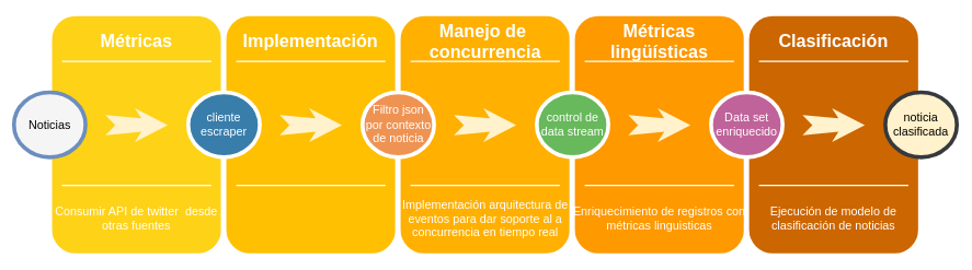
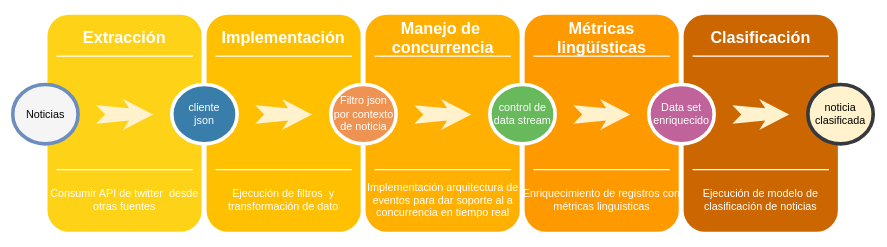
  <mxCell id="0" />
  <mxCell id="1" parent="0" />
  <mxCell id="2" value="" style="group" parent="1" vertex="1" connectable="0"><mxGeometry x="20" y="20" width="1435.26" height="370" as="geometry" /></mxCell>
  <mxCell id="3" value="" style="whiteSpace=wrap;html=1;rounded=1;shadow=0;strokeWidth=8;fontSize=20;align=center;fillColor=#FED217;strokeColor=#FFFFFF;" parent="2" vertex="1"><mxGeometry x="54" width="265.263" height="370" as="geometry" /></mxCell>
- <mxCell id="4" value="Métricas" style="text;html=1;strokeColor=none;fillColor=none;align=center;verticalAlign=middle;whiteSpace=wrap;rounded=0;shadow=0;fontSize=27;fontColor=#FFFFFF;fontStyle=1" parent="2" vertex="1"><mxGeometry x="54" y="17.209" width="265.263" height="51.628" as="geometry" /></mxCell>
+ <mxCell id="4" value="Extracción" style="text;html=1;strokeColor=none;fillColor=none;align=center;verticalAlign=middle;whiteSpace=wrap;rounded=0;shadow=0;fontSize=27;fontColor=#FFFFFF;fontStyle=1" parent="2" vertex="1"><mxGeometry x="54" y="17.209" width="265.263" height="51.628" as="geometry" /></mxCell>
  <mxCell id="5" value="&lt;font style=&quot;font-size: 18px&quot;&gt;Consumir API de twitter&amp;nbsp; desde otras fuentes&lt;/font&gt;" style="text;html=1;strokeColor=none;fillColor=none;align=center;verticalAlign=middle;whiteSpace=wrap;rounded=0;shadow=0;fontSize=14;fontColor=#FFFFFF;" parent="2" vertex="1"><mxGeometry x="54" y="275.349" width="265.263" height="77.442" as="geometry" /></mxCell>
  <mxCell id="6" value="" style="line;strokeWidth=2;html=1;rounded=0;shadow=0;fontSize=27;align=center;fillColor=none;strokeColor=#FFFFFF;" parent="2" vertex="1"><mxGeometry x="72.947" y="68.837" width="227.368" height="8.605" as="geometry" /></mxCell>
  <mxCell id="7" value="" style="line;strokeWidth=2;html=1;rounded=0;shadow=0;fontSize=27;align=center;fillColor=none;strokeColor=#FFFFFF;" parent="2" vertex="1"><mxGeometry x="72.947" y="258.14" width="227.368" height="8.605" as="geometry" /></mxCell>
  <mxCell id="8" value="&lt;font style=&quot;font-size: 18px&quot;&gt;Noticias&lt;/font&gt;" style="ellipse;whiteSpace=wrap;html=1;rounded=0;shadow=0;strokeWidth=6;fontSize=14;align=center;fillColor=#f5f5f5;strokeColor=#6c8ebf;" parent="2" vertex="1"><mxGeometry y="120.465" width="108.947" height="98.953" as="geometry" /></mxCell>
  <mxCell id="9" value="" style="html=1;shadow=0;dashed=0;align=center;verticalAlign=middle;shape=mxgraph.arrows2.stylisedArrow;dy=0.6;dx=40;notch=15;feather=0.4;rounded=0;strokeWidth=1;fontSize=27;strokeColor=none;fillColor=#fff2cc;" parent="2" vertex="1"><mxGeometry x="139.263" y="144.558" width="94.737" height="51.628" as="geometry" /></mxCell>
  <mxCell id="10" value="" style="whiteSpace=wrap;html=1;rounded=1;shadow=0;strokeWidth=8;fontSize=20;align=center;fillColor=#FFC001;strokeColor=#FFFFFF;" parent="2" vertex="1"><mxGeometry x="319.263" width="265.263" height="370" as="geometry" /></mxCell>
  <mxCell id="11" value="Implementación" style="text;html=1;strokeColor=none;fillColor=none;align=center;verticalAlign=middle;whiteSpace=wrap;rounded=0;shadow=0;fontSize=27;fontColor=#FFFFFF;fontStyle=1" parent="2" vertex="1"><mxGeometry x="319.263" y="17.209" width="265.263" height="51.628" as="geometry" /></mxCell>
+ <mxCell id="12" value="&lt;font style=&quot;font-size: 18px&quot;&gt;Ejecución de filtros&amp;nbsp; y transformación de dato&lt;/font&gt;" style="text;html=1;strokeColor=none;fillColor=none;align=center;verticalAlign=middle;whiteSpace=wrap;rounded=0;shadow=0;fontSize=14;fontColor=#FFFFFF;" parent="2" vertex="1"><mxGeometry x="319.263" y="275.349" width="265.263" height="77.442" as="geometry" /></mxCell>
  <mxCell id="13" value="" style="line;strokeWidth=2;html=1;rounded=0;shadow=0;fontSize=27;align=center;fillColor=none;strokeColor=#FFFFFF;" parent="2" vertex="1"><mxGeometry x="338.211" y="68.837" width="227.368" height="8.605" as="geometry" /></mxCell>
  <mxCell id="14" value="" style="line;strokeWidth=2;html=1;rounded=0;shadow=0;fontSize=27;align=center;fillColor=none;strokeColor=#FFFFFF;" parent="2" vertex="1"><mxGeometry x="338.211" y="258.14" width="227.368" height="8.605" as="geometry" /></mxCell>
- <mxCell id="15" value="&lt;font style=&quot;font-size: 18px&quot;&gt;cliente&lt;br&gt;escraper&lt;br&gt;&lt;/font&gt;" style="ellipse;whiteSpace=wrap;html=1;rounded=0;shadow=0;strokeWidth=6;fontSize=14;align=center;fillColor=#397DAA;strokeColor=#FFFFFF;fontColor=#FFFFFF;" parent="2" vertex="1"><mxGeometry x="265.263" y="120.465" width="108.947" height="98.953" as="geometry" /></mxCell>
+ <mxCell id="15" value="&lt;font style=&quot;font-size: 18px&quot;&gt;cliente&lt;br&gt;json&lt;br&gt;&lt;/font&gt;" style="ellipse;whiteSpace=wrap;html=1;rounded=0;shadow=0;strokeWidth=6;fontSize=14;align=center;fillColor=#397DAA;strokeColor=#FFFFFF;fontColor=#FFFFFF;" parent="2" vertex="1"><mxGeometry x="265.263" y="120.465" width="108.947" height="98.953" as="geometry" /></mxCell>
  <mxCell id="16" value="" style="html=1;shadow=0;dashed=0;align=center;verticalAlign=middle;shape=mxgraph.arrows2.stylisedArrow;dy=0.6;dx=40;notch=15;feather=0.4;rounded=0;strokeWidth=1;fontSize=27;strokeColor=none;fillColor=#fff2cc;" parent="2" vertex="1"><mxGeometry x="404.526" y="144.558" width="94.737" height="51.628" as="geometry" /></mxCell>
  <mxCell id="17" value="" style="whiteSpace=wrap;html=1;rounded=1;shadow=0;strokeWidth=8;fontSize=20;align=center;fillColor=#FFB001;strokeColor=#FFFFFF;" parent="2" vertex="1"><mxGeometry x="584.526" width="265.263" height="370" as="geometry" /></mxCell>
  <mxCell id="18" value="Manejo de&amp;nbsp;&lt;br&gt;concurrencia" style="text;html=1;strokeColor=none;fillColor=none;align=center;verticalAlign=middle;whiteSpace=wrap;rounded=0;shadow=0;fontSize=27;fontColor=#FFFFFF;fontStyle=1" parent="2" vertex="1"><mxGeometry x="584.526" y="17.209" width="265.263" height="51.628" as="geometry" /></mxCell>
  <mxCell id="19" value="&lt;font&gt;&lt;div style=&quot;font-size: 18px&quot;&gt;Implementación arquitectura de eventos para dar soporte al a concurrencia en tiempo real&lt;/div&gt;&lt;/font&gt;" style="text;html=1;strokeColor=none;fillColor=none;align=center;verticalAlign=middle;whiteSpace=wrap;rounded=0;shadow=0;fontSize=14;fontColor=#FFFFFF;" parent="2" vertex="1"><mxGeometry x="584.526" y="275.349" width="265.263" height="77.442" as="geometry" /></mxCell>
  <mxCell id="20" value="" style="line;strokeWidth=2;html=1;rounded=0;shadow=0;fontSize=27;align=center;fillColor=none;strokeColor=#FFFFFF;" parent="2" vertex="1"><mxGeometry x="603.474" y="68.837" width="227.368" height="8.605" as="geometry" /></mxCell>
  <mxCell id="21" value="" style="line;strokeWidth=2;html=1;rounded=0;shadow=0;fontSize=27;align=center;fillColor=none;strokeColor=#FFFFFF;" parent="2" vertex="1"><mxGeometry x="603.474" y="258.14" width="227.368" height="8.605" as="geometry" /></mxCell>
  <mxCell id="22" value="&lt;div&gt;&lt;span style=&quot;font-size: 18px&quot;&gt;Filtro json&lt;/span&gt;&lt;/div&gt;&lt;div&gt;&lt;span style=&quot;font-size: 18px&quot;&gt;por contexto de noticia&lt;/span&gt;&lt;/div&gt;" style="ellipse;whiteSpace=wrap;html=1;rounded=0;shadow=0;strokeWidth=6;fontSize=14;align=center;fillColor=#EF9353;strokeColor=#FFFFFF;fontColor=#FFFFFF;" parent="2" vertex="1"><mxGeometry x="530.526" y="120.465" width="108.947" height="98.953" as="geometry" /></mxCell>
  <mxCell id="23" value="" style="html=1;shadow=0;dashed=0;align=center;verticalAlign=middle;shape=mxgraph.arrows2.stylisedArrow;dy=0.6;dx=40;notch=15;feather=0.4;rounded=0;strokeWidth=1;fontSize=27;strokeColor=none;fillColor=#fff2cc;" parent="2" vertex="1"><mxGeometry x="669.789" y="144.558" width="94.737" height="51.628" as="geometry" /></mxCell>
  <mxCell id="24" value="" style="whiteSpace=wrap;html=1;rounded=1;shadow=0;strokeWidth=8;fontSize=20;align=center;fillColor=#FE9900;strokeColor=#FFFFFF;" parent="2" vertex="1"><mxGeometry x="849.789" width="265.263" height="370" as="geometry" /></mxCell>
  <mxCell id="25" value="Métricas &lt;br&gt;lingüísticas" style="text;html=1;strokeColor=none;fillColor=none;align=center;verticalAlign=middle;whiteSpace=wrap;rounded=0;shadow=0;fontSize=27;fontColor=#FFFFFF;fontStyle=1" parent="2" vertex="1"><mxGeometry x="849.789" y="17.209" width="265.263" height="51.628" as="geometry" /></mxCell>
  <mxCell id="26" value="&lt;font style=&quot;font-size: 18px&quot;&gt;Enriquecimiento de registros con métricas linguisticas&lt;/font&gt;" style="text;html=1;strokeColor=none;fillColor=none;align=center;verticalAlign=middle;whiteSpace=wrap;rounded=0;shadow=0;fontSize=14;fontColor=#FFFFFF;" parent="2" vertex="1"><mxGeometry x="849.789" y="275.349" width="265.263" height="77.442" as="geometry" /></mxCell>
  <mxCell id="27" value="" style="line;strokeWidth=2;html=1;rounded=0;shadow=0;fontSize=27;align=center;fillColor=none;strokeColor=#FFFFFF;" parent="2" vertex="1"><mxGeometry x="868.737" y="68.837" width="227.368" height="8.605" as="geometry" /></mxCell>
  <mxCell id="28" value="" style="line;strokeWidth=2;html=1;rounded=0;shadow=0;fontSize=27;align=center;fillColor=none;strokeColor=#FFFFFF;" parent="2" vertex="1"><mxGeometry x="868.737" y="258.14" width="227.368" height="8.605" as="geometry" /></mxCell>
  <mxCell id="29" value="&lt;span style=&quot;font-size: 18px&quot;&gt;control de data stream&lt;/span&gt;" style="ellipse;whiteSpace=wrap;html=1;rounded=0;shadow=0;strokeWidth=6;fontSize=14;align=center;fillColor=#68B85C;strokeColor=#FFFFFF;fontColor=#FFFFFF;" parent="2" vertex="1"><mxGeometry x="795.789" y="120.465" width="108.947" height="98.953" as="geometry" /></mxCell>
  <mxCell id="30" value="" style="html=1;shadow=0;dashed=0;align=center;verticalAlign=middle;shape=mxgraph.arrows2.stylisedArrow;dy=0.6;dx=40;notch=15;feather=0.4;rounded=0;strokeWidth=1;fontSize=27;strokeColor=none;fillColor=#fff2cc;" parent="2" vertex="1"><mxGeometry x="935.053" y="144.558" width="94.737" height="51.628" as="geometry" /></mxCell>
  <mxCell id="31" value="" style="whiteSpace=wrap;html=1;rounded=1;shadow=0;strokeWidth=8;fontSize=20;align=center;strokeColor=#FFFFFF;fillColor=#CC6600;" parent="2" vertex="1"><mxGeometry x="1115.049" width="265.263" height="370" as="geometry" /></mxCell>
  <mxCell id="32" value="Clasificación" style="text;html=1;strokeColor=none;fillColor=none;align=center;verticalAlign=middle;whiteSpace=wrap;rounded=0;shadow=0;fontSize=27;fontColor=#FFFFFF;fontStyle=1" parent="2" vertex="1"><mxGeometry x="1115.049" y="17.209" width="265.263" height="51.628" as="geometry" /></mxCell>
  <mxCell id="33" value="&lt;font style=&quot;font-size: 18px&quot;&gt;Ejecución de modelo de clasificación de noticias&lt;/font&gt;" style="text;html=1;strokeColor=none;fillColor=none;align=center;verticalAlign=middle;whiteSpace=wrap;rounded=0;shadow=0;fontSize=14;fontColor=#FFFFFF;" parent="2" vertex="1"><mxGeometry x="1115.049" y="275.349" width="265.263" height="77.442" as="geometry" /></mxCell>
  <mxCell id="34" value="" style="line;strokeWidth=2;html=1;rounded=0;shadow=0;fontSize=27;align=center;fillColor=none;strokeColor=#FFFFFF;" parent="2" vertex="1"><mxGeometry x="1133.997" y="68.837" width="227.368" height="8.605" as="geometry" /></mxCell>
  <mxCell id="35" value="" style="line;strokeWidth=2;html=1;rounded=0;shadow=0;fontSize=27;align=center;fillColor=none;strokeColor=#FFFFFF;" parent="2" vertex="1"><mxGeometry x="1133.997" y="258.14" width="227.368" height="8.605" as="geometry" /></mxCell>
  <mxCell id="36" value="" style="html=1;shadow=0;dashed=0;align=center;verticalAlign=middle;shape=mxgraph.arrows2.stylisedArrow;dy=0.6;dx=40;notch=15;feather=0.4;rounded=0;strokeWidth=1;fontSize=27;strokeColor=none;fillColor=#fff2cc;" parent="2" vertex="1"><mxGeometry x="1200.313" y="144.558" width="94.737" height="51.628" as="geometry" /></mxCell>
  <mxCell id="37" value="&lt;span style=&quot;font-size: 18px&quot;&gt;noticia clasificada&lt;/span&gt;" style="ellipse;whiteSpace=wrap;html=1;rounded=0;shadow=0;strokeWidth=6;fontSize=14;align=center;fillColor=#fff2cc;strokeColor=#36393d;" parent="2" vertex="1"><mxGeometry x="1326.313" y="120.465" width="108.947" height="98.953" as="geometry" /></mxCell>
  <mxCell id="38" value="&lt;span style=&quot;font-size: 18px&quot;&gt;Data set enriquecido&lt;/span&gt;" style="ellipse;whiteSpace=wrap;html=1;rounded=0;shadow=0;strokeWidth=6;fontSize=14;align=center;fillColor=#BF639A;strokeColor=#FFFFFF;fontColor=#FFFFFF;" parent="2" vertex="1"><mxGeometry x="1061.053" y="120.465" width="108.947" height="98.953" as="geometry" /></mxCell>
